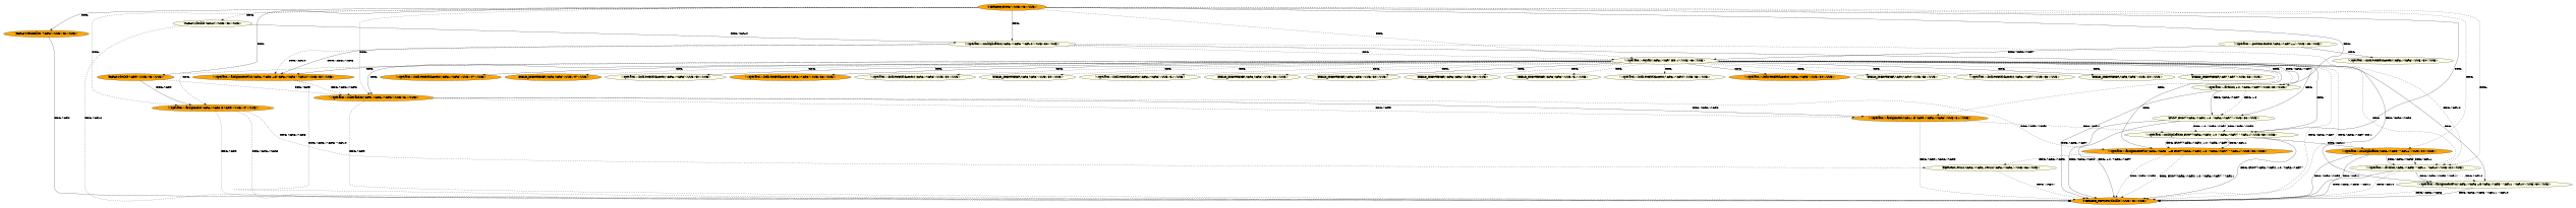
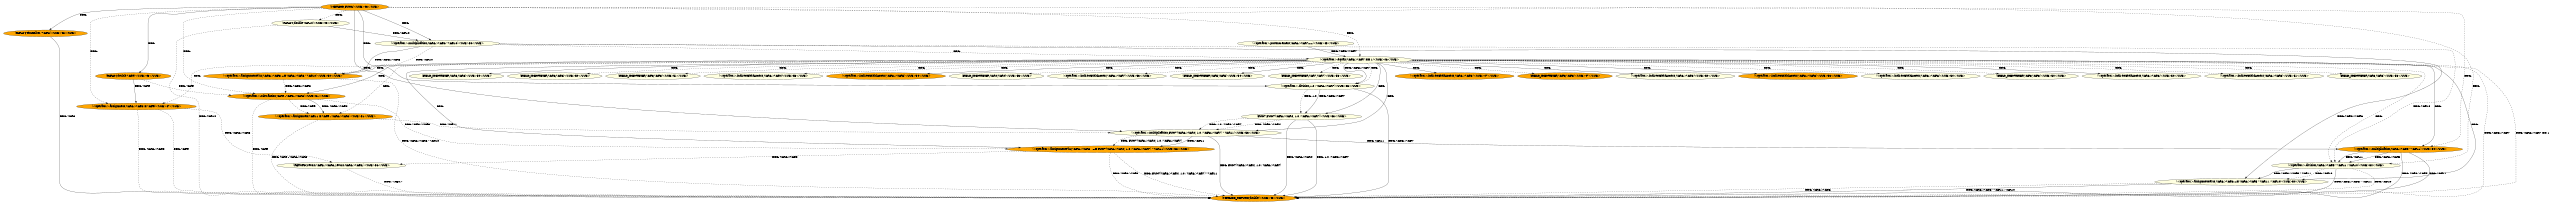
  digraph {
    node [fillcolor=lightyellow style=filled]
    edge [style=dashed]
    n1 [fillcolor=orange label="(METHOD,FUN6)<SUB>43</SUB>"]
    n2 [fillcolor=orange label="(PARAM,TimeFilter *VAR8)<SUB>43</SUB>"]
    n3 [fillcolor=orange label="(PARAM,double VAR9)<SUB>43</SUB>"]
    n4 [label="(PARAM,double VAR10)<SUB>43</SUB>"]
    n5 [label="(&lt;operator&gt;.equals,VAR8-&gt;VAR7 == 1)<SUB>46</SUB>"]
    n6 [fillcolor=orange label="(&lt;operator&gt;.assignment,VAR8-&gt;VAR3 = VAR9)<SUB>47</SUB>"]
    n7 [label="(&lt;operator&gt;.multiplication,VAR8-&gt;VAR6 * VAR10)<SUB>50</SUB>"]
    n8 [fillcolor=orange label="(&lt;operator&gt;.subtraction,VAR9 - VAR8-&gt;VAR3)<SUB>51</SUB>"]
    n9 [label="(&lt;operator&gt;.multiplication,FUN7(VAR8-&gt;VAR4, 1.0 / VAR8-&gt;VAR7) * VAR11)<SUB>53</SUB>"]
    n10 [label="(&lt;operator&gt;.division,VAR8-&gt;VAR5 * VAR11 / VAR10)<SUB>54</SUB>"]
    n11 [fillcolor=orange label="(&lt;operator&gt;.multiplication,VAR8-&gt;VAR5 * VAR11)<SUB>54</SUB>"]
    n12 [label="(&lt;operator&gt;.division,1.0 / VAR8-&gt;VAR7)<SUB>53</SUB>"]
    n13 [fillcolor=orange label="(METHOD_RETURN,double)<SUB>43</SUB>"]
    n14 [fillcolor=orange label="(&lt;operator&gt;.assignmentPlus,VAR8-&gt;VAR3 += VAR8-&gt;VAR6 * VAR10)<SUB>50</SUB>"]
    n15 [fillcolor=orange label="(&lt;operator&gt;.assignment,VAR11 = VAR9 - VAR8-&gt;VAR3)<SUB>51</SUB>"]
    n16 [fillcolor=orange label="(&lt;operator&gt;.assignmentPlus,VAR8-&gt;VAR3   += FUN7(VAR8-&gt;VAR4, 1.0 / VAR8-&gt;VAR7) * VAR11)<SUB>53</SUB>"]
    n17 [label="(&lt;operator&gt;.assignmentPlus,VAR8-&gt;VAR6 += VAR8-&gt;VAR5 * VAR11 / VAR10)<SUB>54</SUB>"]
    n18 [label="(FUN7,FUN7(VAR8-&gt;VAR4, 1.0 / VAR8-&gt;VAR7))<SUB>53</SUB>"]
    n19 [fillcolor=orange label="(&lt;operator&gt;.indirectFieldAccess,VAR8-&gt;VAR3)<SUB>47</SUB>"]
    n20 [fillcolor=orange label="(FIELD_IDENTIFIER,VAR3,VAR3)<SUB>47</SUB>"]
    n21 [label="(&lt;operator&gt;.indirectFieldAccess,VAR8-&gt;VAR3)<SUB>50</SUB>"]
    n22 [fillcolor=orange label="(&lt;operator&gt;.indirectFieldAccess,VAR8-&gt;VAR3)<SUB>53</SUB>"]
    n23 [label="(&lt;operator&gt;.indirectFieldAccess,VAR8-&gt;VAR6)<SUB>54</SUB>"]
    n24 [label="(FIELD_IDENTIFIER,VAR3,VAR3)<SUB>50</SUB>"]
    n25 [label="(&lt;operator&gt;.indirectFieldAccess,VAR8-&gt;VAR6)<SUB>50</SUB>"]
    n26 [label="(&lt;operator&gt;.indirectFieldAccess,VAR8-&gt;VAR3)<SUB>51</SUB>"]
    n27 [label="(FIELD_IDENTIFIER,VAR3,VAR3)<SUB>53</SUB>"]
    n28 [label="(FIELD_IDENTIFIER,VAR6,VAR6)<SUB>54</SUB>"]
    n29 [label="(FIELD_IDENTIFIER,VAR6,VAR6)<SUB>50</SUB>"]
    n30 [label="(FIELD_IDENTIFIER,VAR3,VAR3)<SUB>51</SUB>"]
    n31 [label="(&lt;operator&gt;.indirectFieldAccess,VAR8-&gt;VAR4)<SUB>53</SUB>"]
    n32 [fillcolor=orange label="(&lt;operator&gt;.indirectFieldAccess,VAR8-&gt;VAR5)<SUB>54</SUB>"]
    n33 [label="(FIELD_IDENTIFIER,VAR4,VAR4)<SUB>53</SUB>"]
    n34 [label="(&lt;operator&gt;.indirectFieldAccess,VAR8-&gt;VAR7)<SUB>53</SUB>"]
    n35 [label="(FIELD_IDENTIFIER,VAR5,VAR5)<SUB>54</SUB>"]
    n36 [label="(FIELD_IDENTIFIER,VAR7,VAR7)<SUB>53</SUB>"]
    n37 [label="(RETURN,return VAR8-&gt;VAR3;,return VAR8-&gt;VAR3;)<SUB>56</SUB>"]
    n38 [label="(&lt;operator&gt;.postIncrement,VAR8-&gt;VAR7++)<SUB>45</SUB>"]
    n1 -> n2 [label="DDG: " style=solid]
    n1 -> n3 [label="DDG: " style=solid]
    n1 -> n4 [label="DDG: "]
    n1 -> n5 [label="DDG: "]
    n1 -> n6 [label="DDG: "]
    n1 -> n7 [label="DDG: " style=solid]
    n1 -> n8 [label="DDG: "]
    n1 -> n9 [label="DDG: " style=solid]
    n1 -> n10 [label="DDG: "]
    n1 -> n11 [label="DDG: "]
    n1 -> n12 [label="DDG: " style=solid]
    n2 -> n13 [label="DDG: VAR8" style=solid]
    n3 -> n6 [label="DDG: VAR9" style=solid]
    n3 -> n8 [label="DDG: VAR9"]
    n4 -> n7 [label="DDG: VAR10" style=solid]
    n4 -> n13 [label="DDG: VAR10"]
    n5 -> n6 [label="CDG: "]
    n5 -> n8 [label="CDG: " style=solid]
    n5 -> n9 [label="CDG: " style=solid]
    n5 -> n10 [label="CDG: "]
+   n5 -> n11 [label="CDG: " style=solid]
    n5 -> n12 [label="DDG: VAR8-&gt;VAR7" style=solid]
    n5 -> n12 [label="CDG: "]
    n5 -> n13 [label="DDG: VAR8-&gt;VAR7"]
    n5 -> n13 [label="DDG: VAR8-&gt;VAR7 == 1"]
    n5 -> n14 [label="CDG: " style=solid]
    n5 -> n15 [label="CDG: "]
    n5 -> n16 [label="CDG: " style=solid]
    n5 -> n17 [label="CDG: " style=solid]
    n5 -> n18 [label="CDG: " style=solid]
    n5 -> n19 [label="CDG: " style=solid]
    n5 -> n20 [label="CDG: "]
    n5 -> n21 [label="CDG: " style=solid]
    n5 -> n22 [label="CDG: " style=solid]
    n5 -> n23 [label="CDG: "]
    n5 -> n24 [label="CDG: "]
-   n38 -> n25 [label="CDG: " style=solid]
+   n5 -> n25 [label="CDG: " style=solid]
    n5 -> n26 [label="CDG: "]
    n5 -> n27 [label="CDG: "]
    n5 -> n28 [label="CDG: " style=solid]
    n5 -> n29 [label="CDG: "]
    n5 -> n30 [label="CDG: "]
    n5 -> n31 [label="CDG: "]
    n5 -> n32 [label="CDG: " style=solid]
    n5 -> n33 [label="CDG: "]
    n5 -> n34 [label="CDG: "]
    n5 -> n35 [label="CDG: " style=solid]
    n5 -> n36 [label="CDG: "]
    n6 -> n13 [label="DDG: VAR8-&gt;VAR3"]
    n6 -> n13 [label="DDG: VAR9"]
    n6 -> n37 [label="DDG: VAR8-&gt;VAR3"]
    n7 -> n5 [label="CDG: "]
    n7 -> n10 [label="DDG: VAR10"]
    n7 -> n14 [label="DDG: VAR8-&gt;VAR6" style=solid]
    n7 -> n14 [label="DDG: VAR10"]
    n7 -> n17 [label="DDG: VAR8-&gt;VAR6" style=solid]
    n8 -> n13 [label="DDG: VAR9"]
    n8 -> n15 [label="DDG: VAR9"]
    n8 -> n15 [label="DDG: VAR8-&gt;VAR3" style=solid]
    n8 -> n16 [label="DDG: VAR8-&gt;VAR3"]
    n9 -> n11 [label="DDG: VAR11" style=solid]
    n9 -> n13 [label="DDG: FUN7(VAR8-&gt;VAR4, 1.0 / VAR8-&gt;VAR7)" style=solid]
    n9 -> n16 [label="DDG: FUN7(VAR8-&gt;VAR4, 1.0 / VAR8-&gt;VAR7)"]
    n9 -> n16 [label="DDG: VAR11" style=solid]
    n10 -> n13 [label="DDG: VAR8-&gt;VAR5 * VAR11" style=solid]
    n10 -> n13 [label="DDG: VAR10"]
    n10 -> n17 [label="DDG: VAR8-&gt;VAR5 * VAR11" style=solid]
    n10 -> n17 [label="DDG: VAR10"]
    n11 -> n10 [label="DDG: VAR8-&gt;VAR5" style=solid]
    n11 -> n10 [label="DDG: VAR11" style=solid]
    n11 -> n13 [label="DDG: VAR8-&gt;VAR5" style=solid]
    n11 -> n13 [label="DDG: VAR11" style=solid]
    n12 -> n13 [label="DDG: VAR8-&gt;VAR7" style=solid]
    n12 -> n18 [label="DDG: 1.0"]
    n12 -> n18 [label="DDG: VAR8-&gt;VAR7" style=solid]
    n14 -> n8 [label="DDG: VAR8-&gt;VAR3"]
    n14 -> n13 [label="DDG: VAR8-&gt;VAR6 * VAR10"]
    n15 -> n9 [label="DDG: VAR11"]
    n15 -> n13 [label="DDG: VAR9 - VAR8-&gt;VAR3"]
    n16 -> n13 [label="DDG: VAR8-&gt;VAR3"]
    n16 -> n13 [label="DDG: FUN7(VAR8-&gt;VAR4, 1.0 / VAR8-&gt;VAR7) * VAR11"]
    n16 -> n37 [label="DDG: VAR8-&gt;VAR3"]
    n17 -> n13 [label="DDG: VAR8-&gt;VAR6"]
    n17 -> n13 [label="DDG: VAR8-&gt;VAR5 * VAR11 / VAR10" style=solid]
    n18 -> n9 [label="DDG: VAR8-&gt;VAR4"]
    n18 -> n9 [label="DDG: 1.0 / VAR8-&gt;VAR7"]
    n18 -> n13 [label="DDG: VAR8-&gt;VAR4" style=solid]
    n18 -> n13 [label="DDG: 1.0 / VAR8-&gt;VAR7" style=solid]
    n37 -> n13 [label="DDG: &lt;RET&gt;"]
    n38 -> n5 [label="DDG: VAR8-&gt;VAR7" style=solid]
  }
